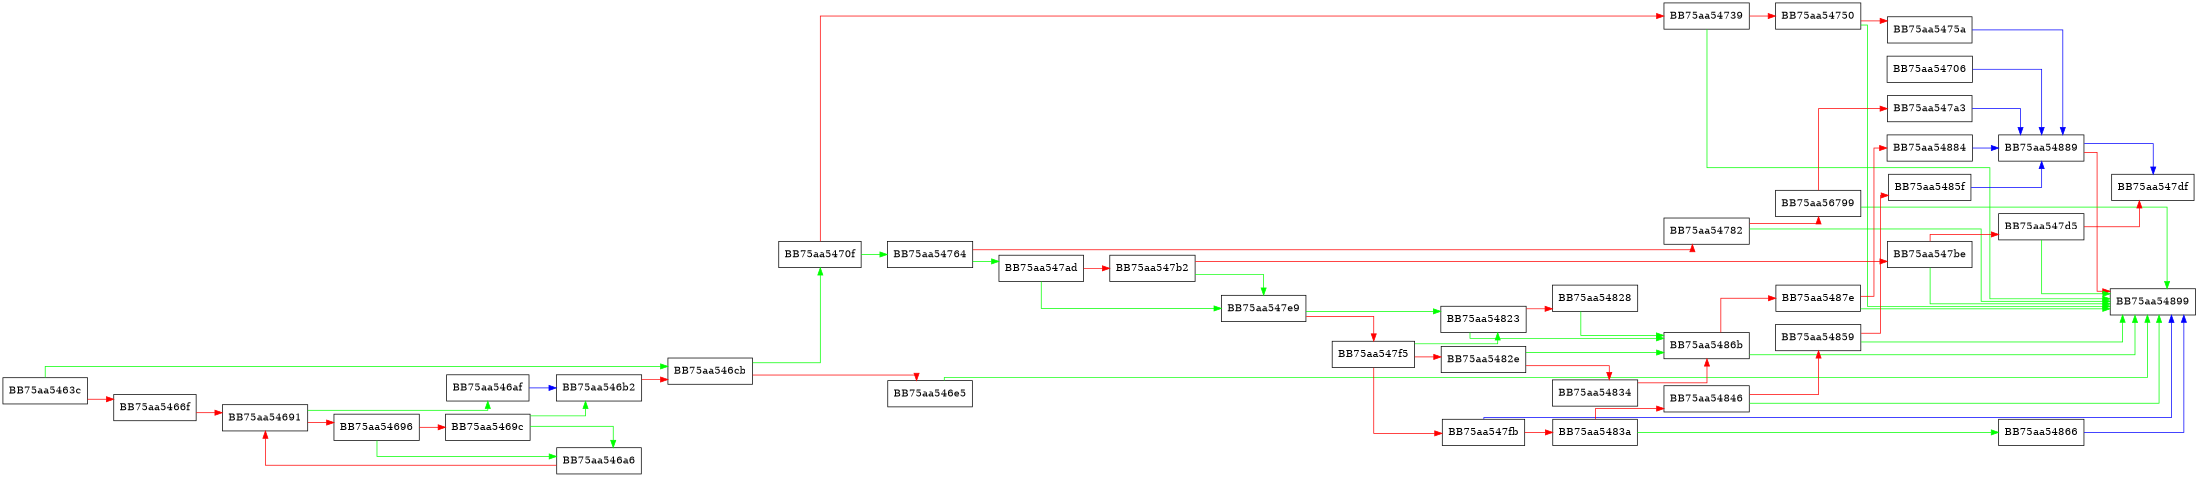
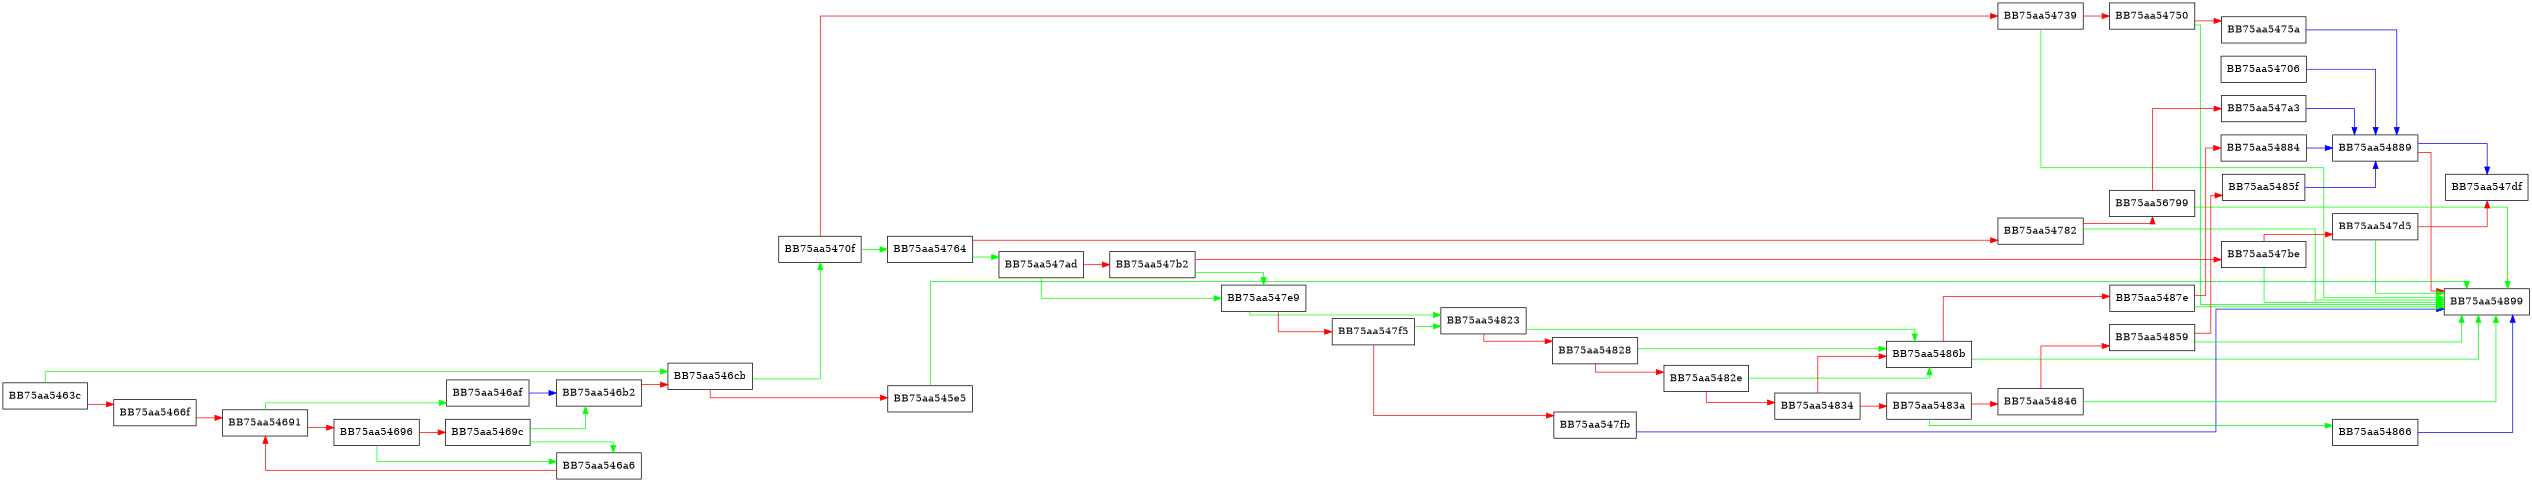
  digraph {
    rankdir=LR
    splines=ortho
    node [shape=box]
    edge [color=red]
    BB75aa5463c
    BB75aa546cb
    BB75aa5466f
    BB75aa5470f
-   BB75aa546e5
+   BB75aa546e5 [label=BB75aa545e5]
    BB75aa54691
    BB75aa54764
    BB75aa54739
    BB75aa54899
    BB75aa546af
    BB75aa54696
    BB75aa546b2
    BB75aa546a6
    BB75aa5469c
    BB75aa547ad
    BB75aa54782
    BB75aa54750
    BB75aa54706
    BB75aa54889
    BB75aa547df
    BB75aa547e9
    BB75aa547b2
    n23 [label=BB75aa56799]
    BB75aa5475a
    BB75aa54823
    BB75aa547f5
    BB75aa547be
    BB75aa547a3
    BB75aa5486b
    BB75aa54828
    BB75aa547fb
    BB75aa547d5
    BB75aa5487e
    BB75aa5482e
    BB75aa54884
    BB75aa54834
    BB75aa5483a
    BB75aa54866
    BB75aa54846
    BB75aa54859
    BB75aa5485f
    BB75aa5463c -> BB75aa546cb [color=green]
    BB75aa5463c -> BB75aa5466f
    BB75aa546cb -> BB75aa5470f [color=green]
    BB75aa546cb -> BB75aa546e5
    BB75aa5466f -> BB75aa54691
    BB75aa5470f -> BB75aa54764 [color=green]
    BB75aa5470f -> BB75aa54739
    BB75aa546e5 -> BB75aa54899 [color=green]
    BB75aa54691 -> BB75aa546af [color=green]
    BB75aa54691 -> BB75aa54696
    BB75aa54764 -> BB75aa547ad [color=green]
    BB75aa54764 -> BB75aa54782
    BB75aa54739 -> BB75aa54899 [color=green]
    BB75aa54739 -> BB75aa54750
    BB75aa546af -> BB75aa546b2 [color=blue]
    BB75aa54696 -> BB75aa546a6 [color=green]
    BB75aa54696 -> BB75aa5469c
    BB75aa546b2 -> BB75aa546cb
    BB75aa546a6 -> BB75aa54691
    BB75aa5469c -> BB75aa546b2 [color=green]
    BB75aa5469c -> BB75aa546a6 [color=green]
    BB75aa547ad -> BB75aa547e9 [color=green]
    BB75aa547ad -> BB75aa547b2
    BB75aa54782 -> BB75aa54899 [color=green]
    BB75aa54782 -> n23
    BB75aa54750 -> BB75aa54899 [color=green]
    BB75aa54750 -> BB75aa5475a
    BB75aa54706 -> BB75aa54889 [color=blue]
    BB75aa54889 -> BB75aa54899
    BB75aa54889 -> BB75aa547df [color=blue]
    BB75aa547e9 -> BB75aa54823 [color=green]
    BB75aa547e9 -> BB75aa547f5
    BB75aa547b2 -> BB75aa547e9 [color=green]
    BB75aa547b2 -> BB75aa547be
    n23 -> BB75aa54899 [color=green]
    n23 -> BB75aa547a3
    BB75aa5475a -> BB75aa54889 [color=blue]
    BB75aa54823 -> BB75aa5486b [color=green]
    BB75aa54823 -> BB75aa54828
    BB75aa547f5 -> BB75aa54823 [color=green]
    BB75aa547f5 -> BB75aa547fb
    BB75aa547be -> BB75aa54899 [color=green]
    BB75aa547be -> BB75aa547d5
    BB75aa547a3 -> BB75aa54889 [color=blue]
    BB75aa5486b -> BB75aa54899 [color=green]
    BB75aa5486b -> BB75aa5487e
    BB75aa54828 -> BB75aa5486b [color=green]
-   BB75aa547f5 -> BB75aa5482e
+   BB75aa54828 -> BB75aa5482e
    BB75aa547fb -> BB75aa54899 [color=blue]
    BB75aa547d5 -> BB75aa54899 [color=green]
    BB75aa547d5 -> BB75aa547df
    BB75aa5487e -> BB75aa54899 [color=green]
    BB75aa5487e -> BB75aa54884
    BB75aa5482e -> BB75aa5486b [color=green]
    BB75aa5482e -> BB75aa54834
    BB75aa54884 -> BB75aa54889 [color=blue]
    BB75aa54834 -> BB75aa5486b
-   BB75aa547fb -> BB75aa5483a
+   BB75aa54834 -> BB75aa5483a
    BB75aa5483a -> BB75aa54866 [color=green]
    BB75aa5483a -> BB75aa54846
    BB75aa54866 -> BB75aa54899 [color=blue]
    BB75aa54846 -> BB75aa54899 [color=green]
    BB75aa54846 -> BB75aa54859
    BB75aa54859 -> BB75aa54899 [color=green]
    BB75aa54859 -> BB75aa5485f
    BB75aa5485f -> BB75aa54889 [color=blue]
  }
